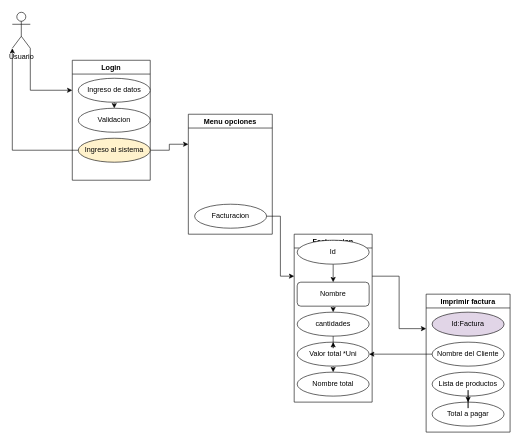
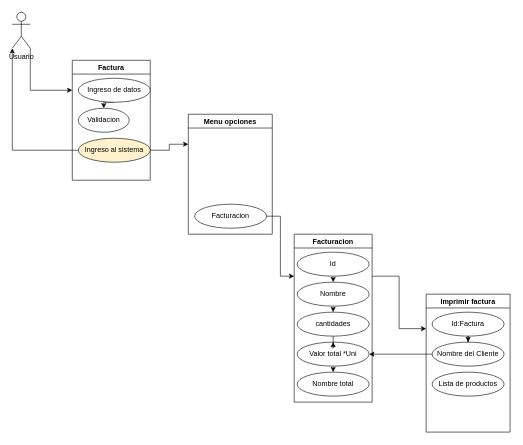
  <mxCell id="0" />
  <mxCell id="1" parent="0" />
  <mxCell id="2" style="edgeStyle=orthogonalEdgeStyle;rounded=0;orthogonalLoop=1;jettySize=auto;html=1;exitX=1;exitY=0.75;exitDx=0;exitDy=0;entryX=0;entryY=0.25;entryDx=0;entryDy=0;" edge="1" parent="1" source="3" target="30"><mxGeometry relative="1" as="geometry" /></mxCell>
- <mxCell id="3" value="Login" style="swimlane;" parent="1" vertex="1"><mxGeometry x="120" y="100" width="130" height="200" as="geometry" /></mxCell>
+ <mxCell id="3" value="Factura" style="swimlane;" parent="1" vertex="1"><mxGeometry x="120" y="100" width="130" height="200" as="geometry" /></mxCell>
  <mxCell id="4" style="edgeStyle=orthogonalEdgeStyle;rounded=0;orthogonalLoop=1;jettySize=auto;html=1;exitX=0.5;exitY=1;exitDx=0;exitDy=0;entryX=0.5;entryY=0;entryDx=0;entryDy=0;" edge="1" parent="3" source="5" target="6"><mxGeometry relative="1" as="geometry" /></mxCell>
  <mxCell id="5" value="Ingreso de datos" style="ellipse;whiteSpace=wrap;html=1;" vertex="1" parent="3"><mxGeometry x="10" y="30" width="120" height="40" as="geometry" /></mxCell>
- <mxCell id="6" value="Validacion" style="ellipse;whiteSpace=wrap;html=1;" vertex="1" parent="3"><mxGeometry x="10" y="80" width="120" height="40" as="geometry" /></mxCell>
+ <mxCell id="6" value="Validacion" style="ellipse;whiteSpace=wrap;html=1;" vertex="1" parent="3"><mxGeometry x="10" y="80" width="85" height="40" as="geometry" /></mxCell>
  <mxCell id="7" value="Ingreso al sistema" style="ellipse;whiteSpace=wrap;html=1;fillColor=#fff2cc;" vertex="1" parent="3"><mxGeometry x="10" y="130" width="120" height="40" as="geometry" /></mxCell>
  <mxCell id="8" style="edgeStyle=orthogonalEdgeStyle;rounded=0;orthogonalLoop=1;jettySize=auto;html=1;exitX=1;exitY=1;exitDx=0;exitDy=0;exitPerimeter=0;entryX=0;entryY=0.25;entryDx=0;entryDy=0;" edge="1" parent="1" source="9" target="3"><mxGeometry relative="1" as="geometry" /></mxCell>
  <mxCell id="9" value="Usuario&lt;br&gt;" style="shape=umlActor;verticalLabelPosition=bottom;verticalAlign=top;html=1;outlineConnect=0;" vertex="1" parent="1"><mxGeometry x="20" y="20" width="30" height="60" as="geometry" /></mxCell>
  <mxCell id="10" style="edgeStyle=orthogonalEdgeStyle;rounded=0;orthogonalLoop=1;jettySize=auto;html=1;exitX=1;exitY=0.25;exitDx=0;exitDy=0;entryX=0;entryY=0.25;entryDx=0;entryDy=0;" edge="1" parent="1" source="11" target="21"><mxGeometry relative="1" as="geometry" /></mxCell>
  <mxCell id="11" value="Facturacion" style="swimlane;" vertex="1" parent="1"><mxGeometry x="490" y="390" width="130" height="280" as="geometry" /></mxCell>
  <mxCell id="12" style="edgeStyle=orthogonalEdgeStyle;rounded=0;orthogonalLoop=1;jettySize=auto;html=1;exitX=0.5;exitY=1;exitDx=0;exitDy=0;entryX=0.5;entryY=0;entryDx=0;entryDy=0;" edge="1" parent="11" source="13" target="15"><mxGeometry relative="1" as="geometry" /></mxCell>
- <mxCell id="13" value="Id" style="ellipse;whiteSpace=wrap;html=1;" vertex="1" parent="11"><mxGeometry x="5" y="10" width="120" height="40" as="geometry" /></mxCell>
+ <mxCell id="13" value="Id" style="ellipse;whiteSpace=wrap;html=1;" vertex="1" parent="11"><mxGeometry x="5" y="30" width="120" height="40" as="geometry" /></mxCell>
  <mxCell id="14" style="edgeStyle=orthogonalEdgeStyle;rounded=0;orthogonalLoop=1;jettySize=auto;html=1;exitX=0.5;exitY=1;exitDx=0;exitDy=0;entryX=0.5;entryY=0;entryDx=0;entryDy=0;" edge="1" parent="11" source="15" target="16"><mxGeometry relative="1" as="geometry" /></mxCell>
- <mxCell id="15" value="Nombre" style="whiteSpace=wrap;html=1;rounded=1;" vertex="1" parent="11"><mxGeometry x="5" y="80" width="120" height="40" as="geometry" /></mxCell>
+ <mxCell id="15" value="Nombre" style="ellipse;whiteSpace=wrap;html=1;" vertex="1" parent="11"><mxGeometry x="5" y="80" width="120" height="40" as="geometry" /></mxCell>
  <mxCell id="16" value="cantidades" style="ellipse;whiteSpace=wrap;html=1;" vertex="1" parent="11"><mxGeometry x="5" y="130" width="120" height="40" as="geometry" /></mxCell>
  <mxCell id="17" style="edgeStyle=orthogonalEdgeStyle;rounded=0;orthogonalLoop=1;jettySize=auto;html=1;exitX=0.5;exitY=1;exitDx=0;exitDy=0;entryX=0.5;entryY=0;entryDx=0;entryDy=0;" edge="1" parent="11" source="18" target="20"><mxGeometry relative="1" as="geometry" /></mxCell>
  <mxCell id="18" value="Valor total *Uni" style="ellipse;whiteSpace=wrap;html=1;" vertex="1" parent="11"><mxGeometry x="5" y="180" width="120" height="40" as="geometry" /></mxCell>
  <mxCell id="19" value="" style="edgeStyle=orthogonalEdgeStyle;rounded=0;orthogonalLoop=1;jettySize=auto;html=1;" edge="1" parent="11" source="16"><mxGeometry relative="1" as="geometry"><mxPoint x="65" y="180" as="targetPoint" /></mxGeometry></mxCell>
  <mxCell id="20" value="Nombre total" style="ellipse;whiteSpace=wrap;html=1;" vertex="1" parent="11"><mxGeometry x="5" y="230" width="120" height="40" as="geometry" /></mxCell>
  <mxCell id="21" value="Imprimir factura" style="swimlane;" vertex="1" parent="1"><mxGeometry x="710" y="490" width="140" height="230" as="geometry" /></mxCell>
- <mxCell id="23" value="Id:Factura" style="ellipse;whiteSpace=wrap;html=1;fillColor=#e1d5e7;" vertex="1" parent="21"><mxGeometry x="10" y="30" width="120" height="40" as="geometry" /></mxCell>
+ <mxCell id="22" value="" style="edgeStyle=orthogonalEdgeStyle;rounded=0;orthogonalLoop=1;jettySize=auto;html=1;" edge="1" parent="21" source="23" target="25"><mxGeometry relative="1" as="geometry" /></mxCell>
+ <mxCell id="23" value="Id:Factura" style="ellipse;whiteSpace=wrap;html=1;" vertex="1" parent="21"><mxGeometry x="10" y="30" width="120" height="40" as="geometry" /></mxCell>
  <mxCell id="24" value="" style="edgeStyle=orthogonalEdgeStyle;rounded=0;orthogonalLoop=1;jettySize=auto;html=1;" edge="1" parent="21" source="25" target="18"><mxGeometry relative="1" as="geometry" /></mxCell>
  <mxCell id="25" value="Nombre del Cliente" style="ellipse;whiteSpace=wrap;html=1;" vertex="1" parent="21"><mxGeometry x="10" y="80" width="120" height="40" as="geometry" /></mxCell>
  <mxCell id="26" value="Lista de productos" style="ellipse;whiteSpace=wrap;html=1;" vertex="1" parent="21"><mxGeometry x="10" y="130" width="120" height="40" as="geometry" /></mxCell>
- <mxCell id="27" value="Total a pagar" style="ellipse;whiteSpace=wrap;html=1;" vertex="1" parent="21"><mxGeometry x="10" y="180" width="120" height="40" as="geometry" /></mxCell>
- <mxCell id="28" value="" style="edgeStyle=orthogonalEdgeStyle;rounded=0;orthogonalLoop=1;jettySize=auto;html=1;" edge="1" parent="21" source="26" target="27"><mxGeometry relative="1" as="geometry" /></mxCell>
  <mxCell id="29" style="edgeStyle=orthogonalEdgeStyle;rounded=0;orthogonalLoop=1;jettySize=auto;html=1;exitX=0;exitY=0.5;exitDx=0;exitDy=0;entryX=0;entryY=1;entryDx=0;entryDy=0;entryPerimeter=0;" edge="1" parent="1" source="7" target="9"><mxGeometry relative="1" as="geometry" /></mxCell>
  <mxCell id="30" value="Menu opciones" style="swimlane;" vertex="1" parent="1"><mxGeometry x="313.5" y="190" width="140" height="200" as="geometry" /></mxCell>
  <mxCell id="31" value="Facturacion" style="ellipse;whiteSpace=wrap;html=1;" vertex="1" parent="30"><mxGeometry x="10.5" y="150" width="120" height="40" as="geometry" /></mxCell>
  <mxCell id="32" style="edgeStyle=orthogonalEdgeStyle;rounded=0;orthogonalLoop=1;jettySize=auto;html=1;exitX=1;exitY=0.5;exitDx=0;exitDy=0;entryX=0;entryY=0.25;entryDx=0;entryDy=0;" edge="1" parent="1" source="31" target="11"><mxGeometry relative="1" as="geometry" /></mxCell>
